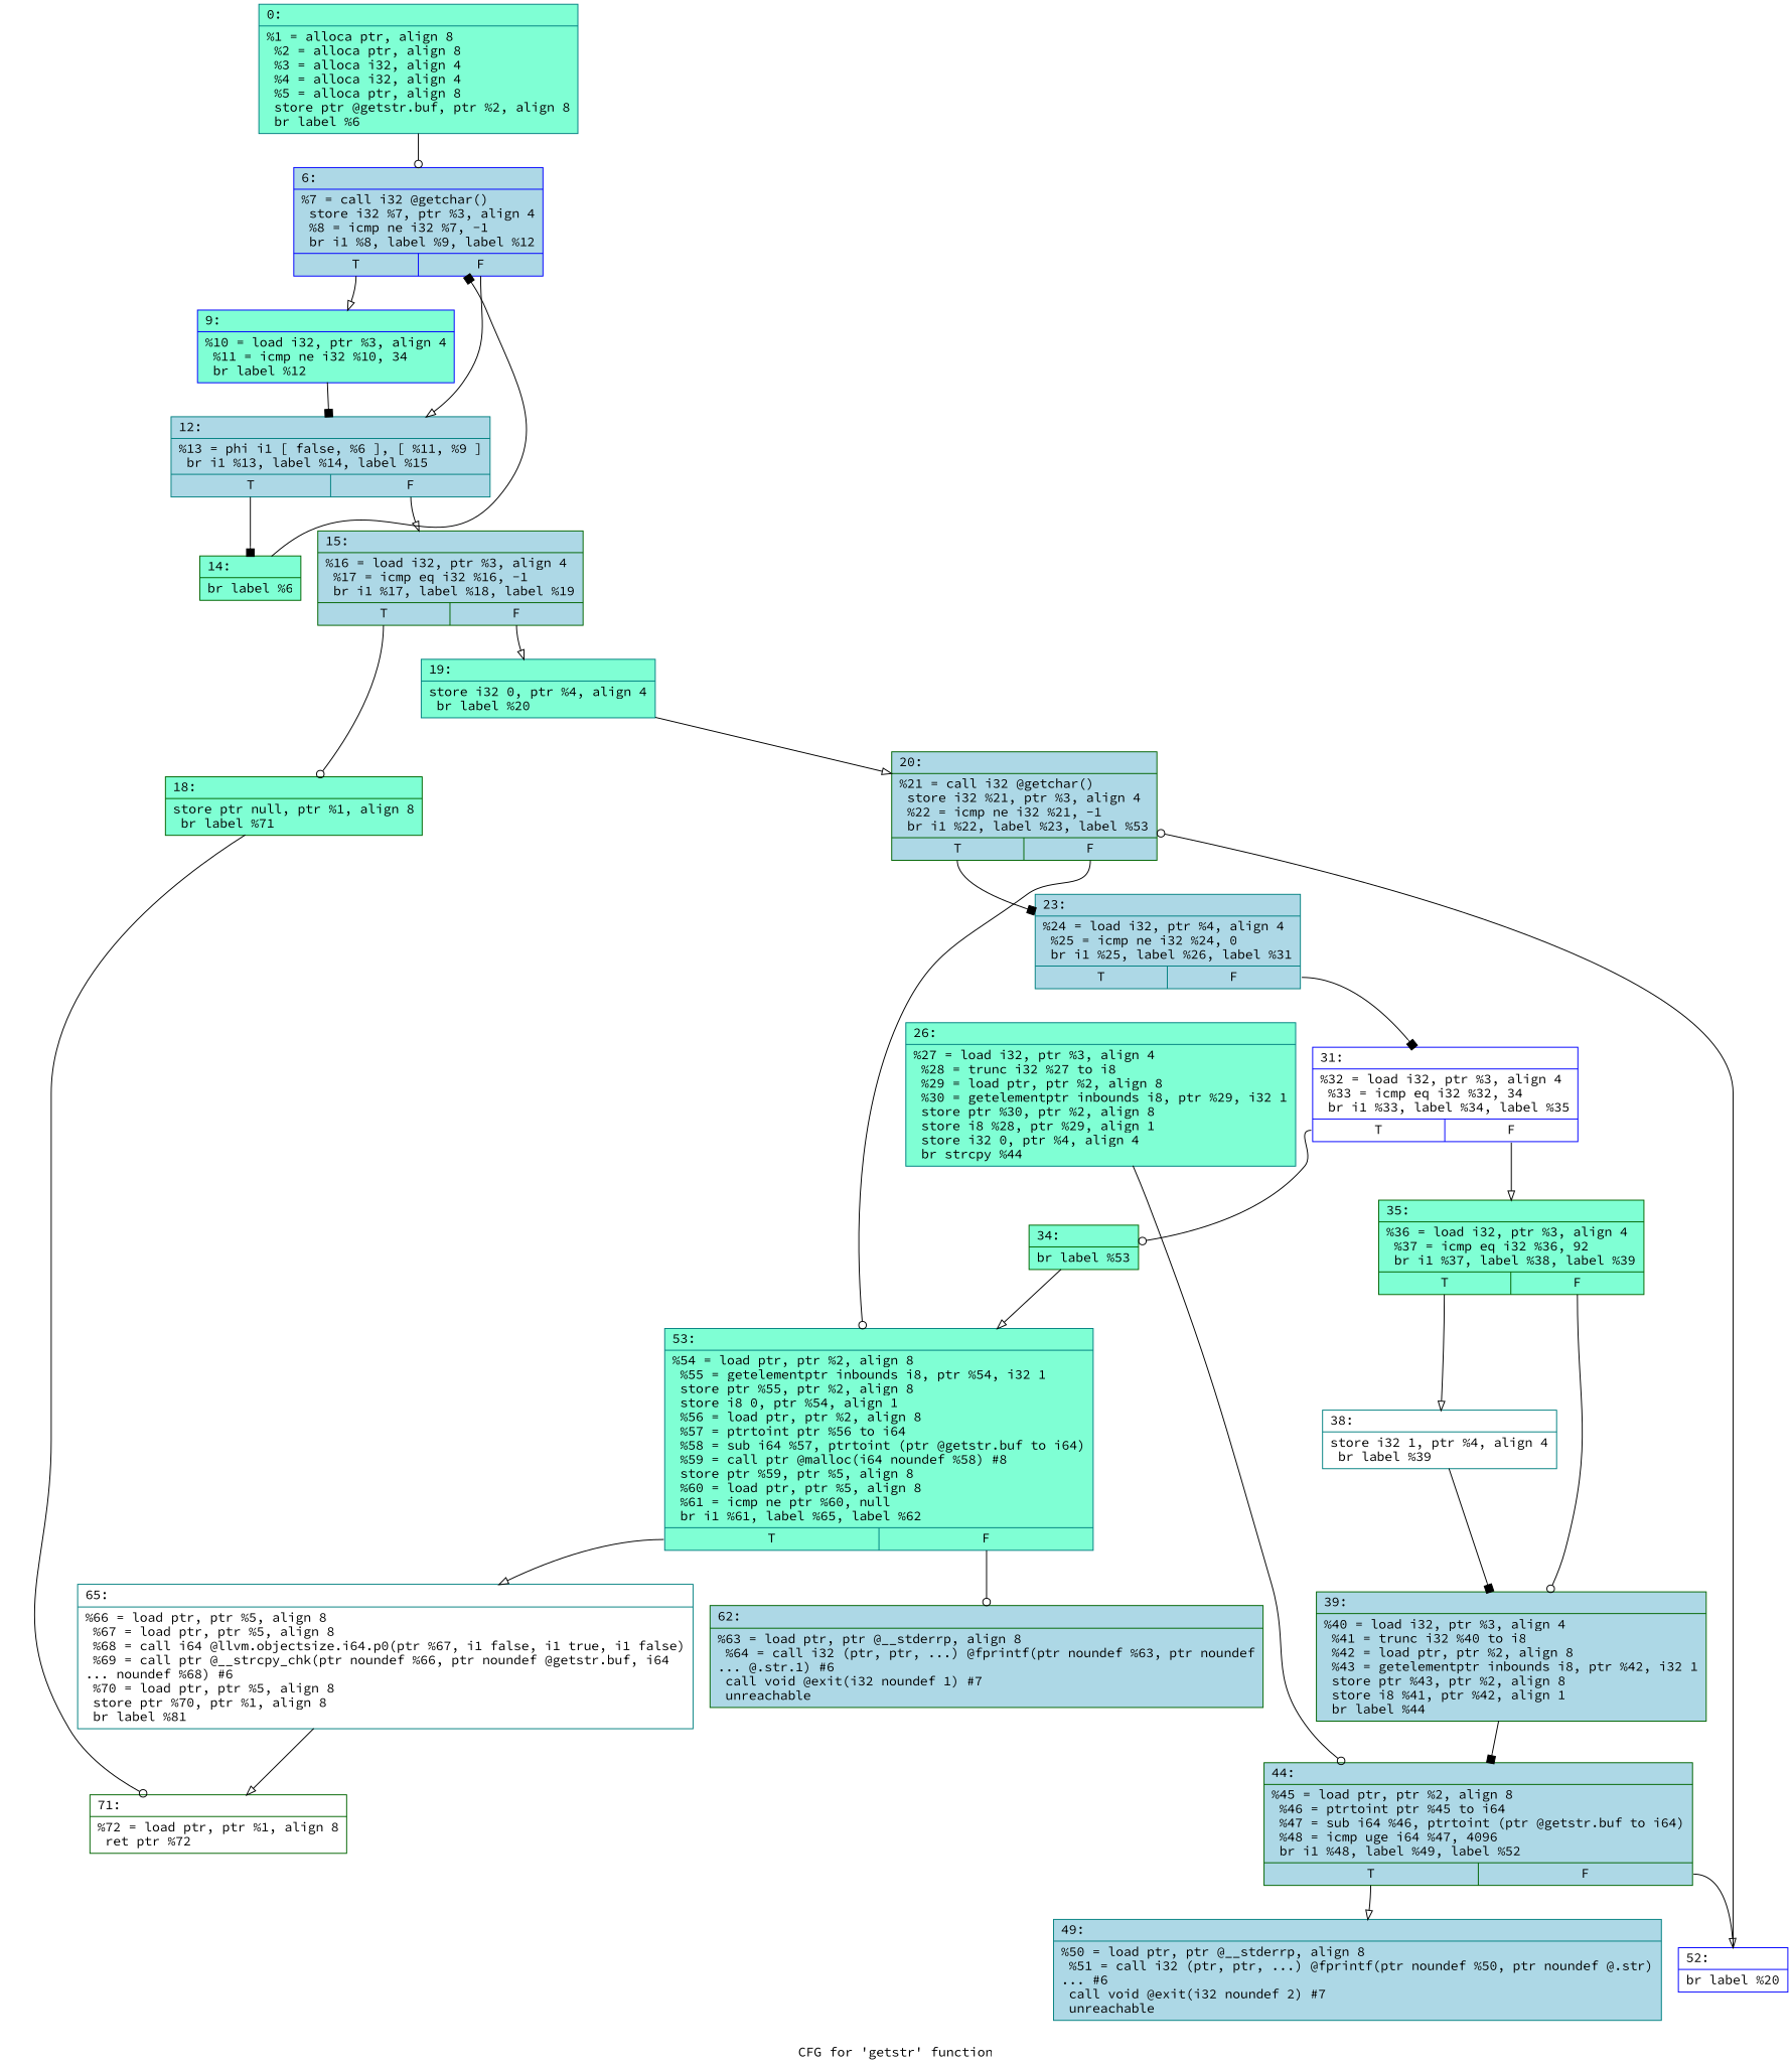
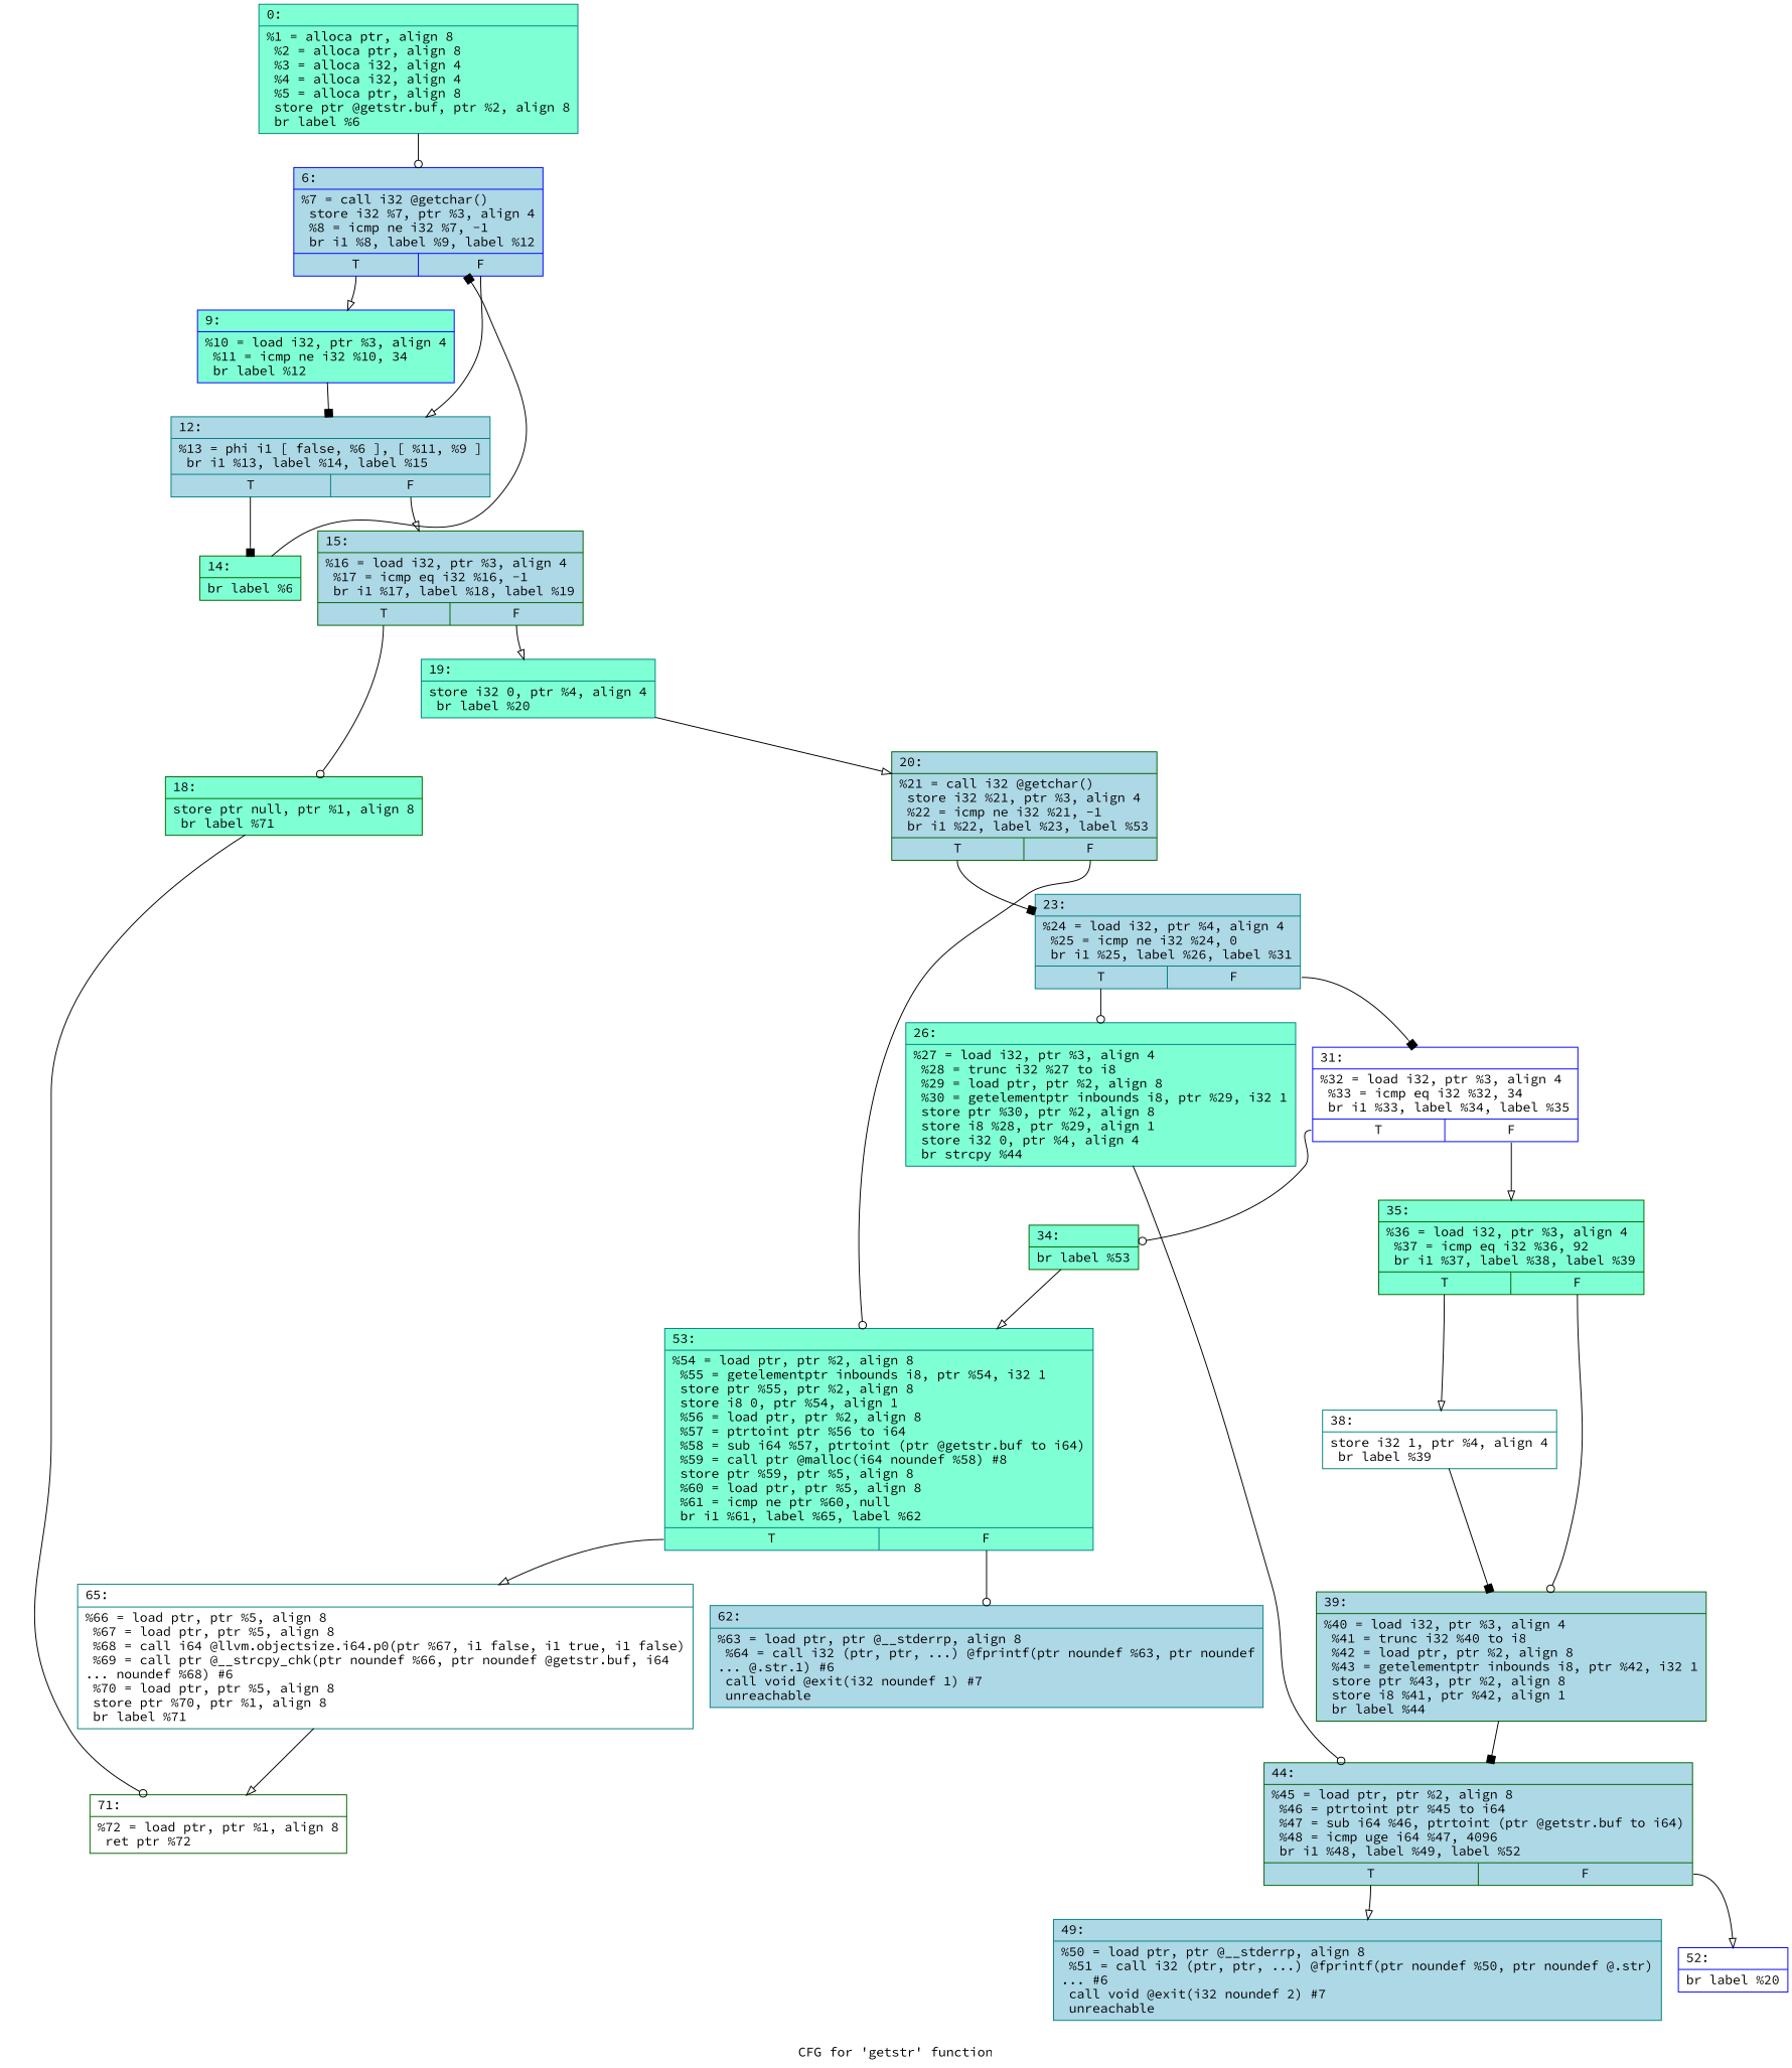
  digraph {
    fontname="Source Code Pro"
    label="CFG for 'getstr' function"
    node [color=darkgreen fillcolor=aquamarine fontname="Source Code Pro" shape=record style=filled]
    edge [arrowhead=onormal fontname="Source Code Pro"]
    n1 [color=teal label="{0:\l|  %1 = alloca ptr, align 8\l  %2 = alloca ptr, align 8\l  %3 = alloca i32, align 4\l  %4 = alloca i32, align 4\l  %5 = alloca ptr, align 8\l  store ptr @getstr.buf, ptr %2, align 8\l  br label %6\l}"]
    n2 [color=blue fillcolor=lightblue label="{6:\l|  %7 = call i32 @getchar()\l  store i32 %7, ptr %3, align 4\l  %8 = icmp ne i32 %7, -1\l  br i1 %8, label %9, label %12\l|{<s0>T|<s1>F}}"]
    n3 [color=blue label="{9:\l|  %10 = load i32, ptr %3, align 4\l  %11 = icmp ne i32 %10, 34\l  br label %12\l}"]
    n4 [color=teal fillcolor=lightblue label="{12:\l|  %13 = phi i1 [ false, %6 ], [ %11, %9 ]\l  br i1 %13, label %14, label %15\l|{<s0>T|<s1>F}}"]
    n5 [label="{14:\l|  br label %6\l}"]
    n6 [fillcolor=lightblue label="{15:\l|  %16 = load i32, ptr %3, align 4\l  %17 = icmp eq i32 %16, -1\l  br i1 %17, label %18, label %19\l|{<s0>T|<s1>F}}"]
    n7 [label="{18:\l|  store ptr null, ptr %1, align 8\l  br label %71\l}"]
    n8 [color=teal label="{19:\l|  store i32 0, ptr %4, align 4\l  br label %20\l}"]
    n9 [fillcolor=white label="{71:\l|  %72 = load ptr, ptr %1, align 8\l  ret ptr %72\l}"]
    n10 [fillcolor=lightblue label="{20:\l|  %21 = call i32 @getchar()\l  store i32 %21, ptr %3, align 4\l  %22 = icmp ne i32 %21, -1\l  br i1 %22, label %23, label %53\l|{<s0>T|<s1>F}}"]
    n11 [color=teal fillcolor=lightblue label="{23:\l|  %24 = load i32, ptr %4, align 4\l  %25 = icmp ne i32 %24, 0\l  br i1 %25, label %26, label %31\l|{<s0>T|<s1>F}}"]
    n12 [color=teal label="{53:\l|  %54 = load ptr, ptr %2, align 8\l  %55 = getelementptr inbounds i8, ptr %54, i32 1\l  store ptr %55, ptr %2, align 8\l  store i8 0, ptr %54, align 1\l  %56 = load ptr, ptr %2, align 8\l  %57 = ptrtoint ptr %56 to i64\l  %58 = sub i64 %57, ptrtoint (ptr @getstr.buf to i64)\l  %59 = call ptr @malloc(i64 noundef %58) #8\l  store ptr %59, ptr %5, align 8\l  %60 = load ptr, ptr %5, align 8\l  %61 = icmp ne ptr %60, null\l  br i1 %61, label %65, label %62\l|{<s0>T|<s1>F}}"]
    n13 [color=teal label="{26:\l|  %27 = load i32, ptr %3, align 4\l  %28 = trunc i32 %27 to i8\l  %29 = load ptr, ptr %2, align 8\l  %30 = getelementptr inbounds i8, ptr %29, i32 1\l  store ptr %30, ptr %2, align 8\l  store i8 %28, ptr %29, align 1\l  store i32 0, ptr %4, align 4\l  br strcpy %44\l}"]
    n14 [color=blue fillcolor=white label="{31:\l|  %32 = load i32, ptr %3, align 4\l  %33 = icmp eq i32 %32, 34\l  br i1 %33, label %34, label %35\l|{<s0>T|<s1>F}}"]
-   n15 [color=teal fillcolor=white label="{65:\l|  %66 = load ptr, ptr %5, align 8\l  %67 = load ptr, ptr %5, align 8\l  %68 = call i64 @llvm.objectsize.i64.p0(ptr %67, i1 false, i1 true, i1 false)\l  %69 = call ptr @__strcpy_chk(ptr noundef %66, ptr noundef @getstr.buf, i64\l... noundef %68) #6\l  %70 = load ptr, ptr %5, align 8\l  store ptr %70, ptr %1, align 8\l  br label %81\l}"]
-   n16 [fillcolor=lightblue label="{62:\l|  %63 = load ptr, ptr @__stderrp, align 8\l  %64 = call i32 (ptr, ptr, ...) @fprintf(ptr noundef %63, ptr noundef\l... @.str.1) #6\l  call void @exit(i32 noundef 1) #7\l  unreachable\l}"]
+   n15 [color=teal fillcolor=white label="{65:\l|  %66 = load ptr, ptr %5, align 8\l  %67 = load ptr, ptr %5, align 8\l  %68 = call i64 @llvm.objectsize.i64.p0(ptr %67, i1 false, i1 true, i1 false)\l  %69 = call ptr @__strcpy_chk(ptr noundef %66, ptr noundef @getstr.buf, i64\l... noundef %68) #6\l  %70 = load ptr, ptr %5, align 8\l  store ptr %70, ptr %1, align 8\l  br label %71\l}"]
+   n16 [color=teal fillcolor=lightblue label="{62:\l|  %63 = load ptr, ptr @__stderrp, align 8\l  %64 = call i32 (ptr, ptr, ...) @fprintf(ptr noundef %63, ptr noundef\l... @.str.1) #6\l  call void @exit(i32 noundef 1) #7\l  unreachable\l}"]
    n17 [fillcolor=lightblue label="{44:\l|  %45 = load ptr, ptr %2, align 8\l  %46 = ptrtoint ptr %45 to i64\l  %47 = sub i64 %46, ptrtoint (ptr @getstr.buf to i64)\l  %48 = icmp uge i64 %47, 4096\l  br i1 %48, label %49, label %52\l|{<s0>T|<s1>F}}"]
    n18 [label="{34:\l|  br label %53\l}"]
    n19 [label="{35:\l|  %36 = load i32, ptr %3, align 4\l  %37 = icmp eq i32 %36, 92\l  br i1 %37, label %38, label %39\l|{<s0>T|<s1>F}}"]
    n20 [color=teal fillcolor=lightblue label="{49:\l|  %50 = load ptr, ptr @__stderrp, align 8\l  %51 = call i32 (ptr, ptr, ...) @fprintf(ptr noundef %50, ptr noundef @.str)\l... #6\l  call void @exit(i32 noundef 2) #7\l  unreachable\l}"]
    n21 [color=blue fillcolor=white label="{52:\l|  br label %20\l}"]
    n22 [color=teal fillcolor=white label="{38:\l|  store i32 1, ptr %4, align 4\l  br label %39\l}"]
    n23 [fillcolor=lightblue label="{39:\l|  %40 = load i32, ptr %3, align 4\l  %41 = trunc i32 %40 to i8\l  %42 = load ptr, ptr %2, align 8\l  %43 = getelementptr inbounds i8, ptr %42, i32 1\l  store ptr %43, ptr %2, align 8\l  store i8 %41, ptr %42, align 1\l  br label %44\l}"]
    n1 -> n2 [arrowhead=odot]
    n2 -> n3 [tailport=s0]
    n2 -> n4 [tailport=s1]
    n3 -> n4 [arrowhead=box]
    n4 -> n5 [arrowhead=box tailport=s0]
    n4 -> n6 [tailport=s1]
    n5 -> n2 [arrowhead=box]
    n6 -> n7 [arrowhead=odot tailport=s0]
    n6 -> n8 [tailport=s1]
    n7 -> n9 [arrowhead=odot]
    n8 -> n10
    n10 -> n11 [arrowhead=box tailport=s0]
    n10 -> n12 [arrowhead=odot tailport=s1]
+   n11 -> n13 [arrowhead=odot tailport=s0]
    n11 -> n14 [arrowhead=box tailport=s1]
    n12 -> n15 [tailport=s0]
    n12 -> n16 [arrowhead=odot tailport=s1]
    n13 -> n17 [arrowhead=odot]
    n14 -> n18 [arrowhead=odot tailport=s0]
    n14 -> n19 [tailport=s1]
    n15 -> n9
    n17 -> n20 [tailport=s0]
    n17 -> n21 [tailport=s1]
    n18 -> n12
    n19 -> n22 [tailport=s0]
    n19 -> n23 [arrowhead=odot tailport=s1]
-   n21 -> n10 [arrowhead=odot]
    n22 -> n23 [arrowhead=box]
    n23 -> n17 [arrowhead=box]
  }
